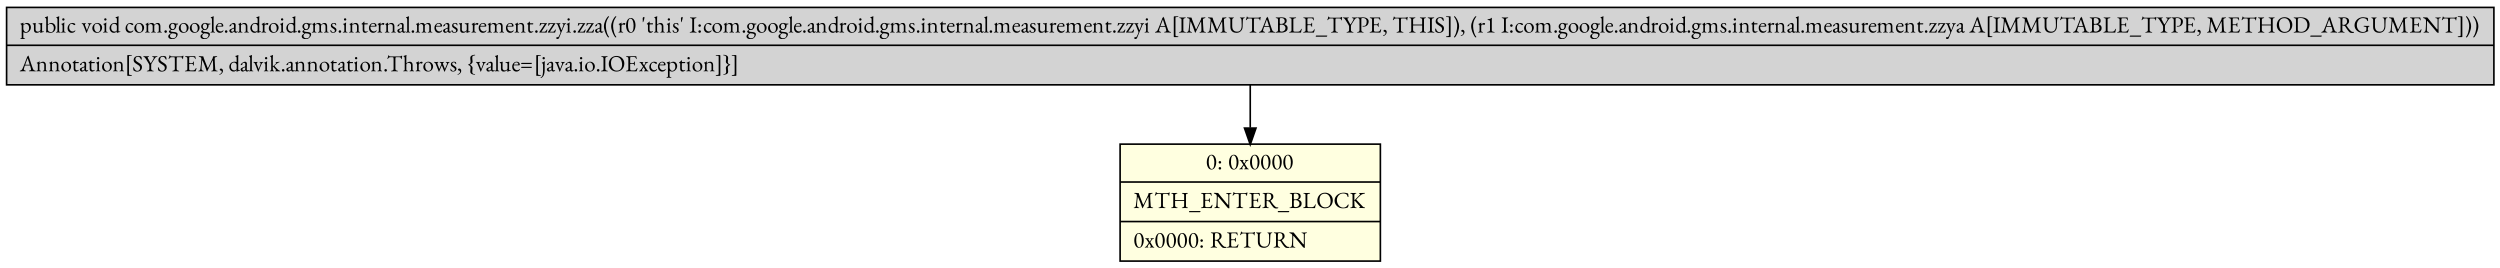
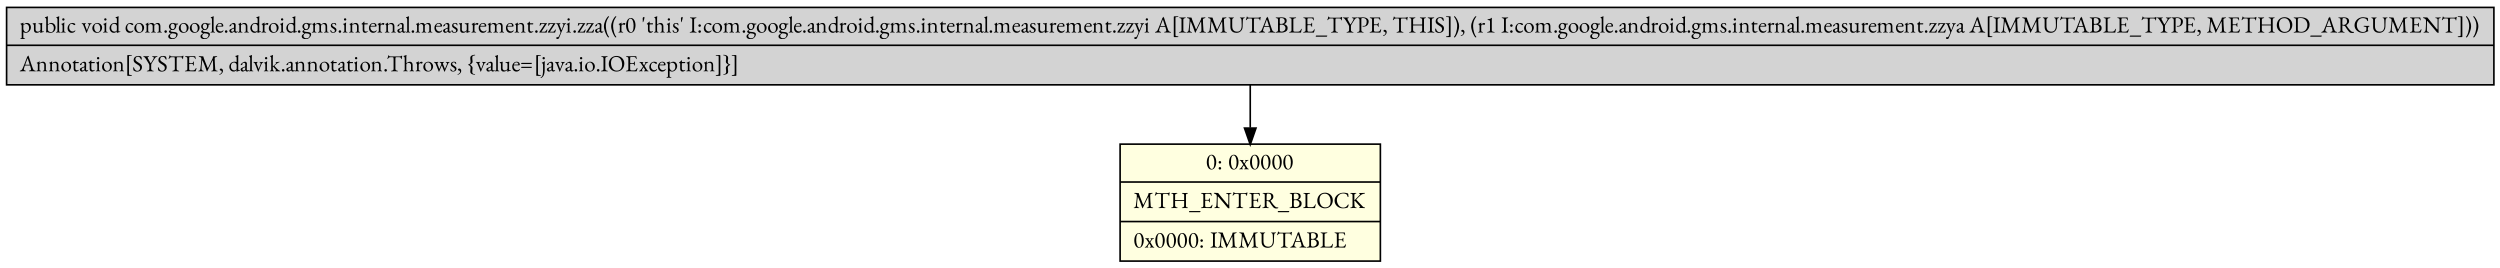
  digraph {
    fontname="EB Garamond"
    node [shape=record style=filled fontname="EB Garamond"]
-   n1 [label="{0\:\ 0x0000|MTH_ENTER_BLOCK\l|0x0000: RETURN   \l}" fillcolor=lightyellow]
+   n1 [label="{0\:\ 0x0000|MTH_ENTER_BLOCK\l|0x0000: IMMUTABLE   \l}" fillcolor=lightyellow]
    n2 [label="{public void com.google.android.gms.internal.measurement.zzyi.zza((r0 'this' I:com.google.android.gms.internal.measurement.zzyi A[IMMUTABLE_TYPE, THIS]), (r1 I:com.google.android.gms.internal.measurement.zzya A[IMMUTABLE_TYPE, METHOD_ARGUMENT]))  | Annotation[SYSTEM, dalvik.annotation.Throws, \{value=[java.io.IOException]\}]\l}" fillcolor=lightgrey]
    n2 -> n1 [style=solid fontname="EB Garamond"]
  }
